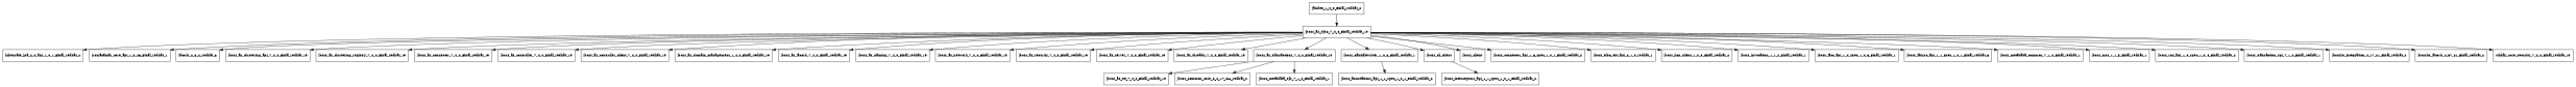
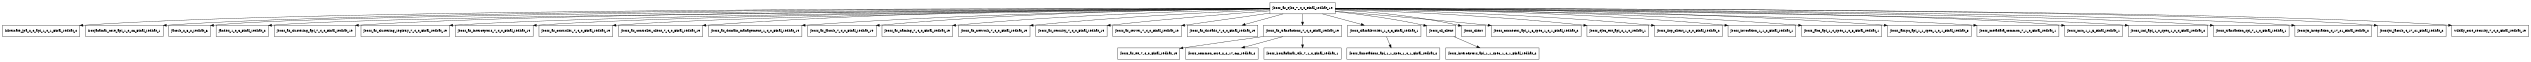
  digraph {
    node [fontsize=10.0 shape=box]
    jboss_as_ejb3_7_4_0_Final_redhat_19
    hibernate_jpa_2_0_api_1_0_1_Final_redhat_2
    ironjacamar_core_api_1_0_26_Final_redhat_1
    jacorb_2_3_2_redhat_6
    jandex_1_0_3_Final_redhat_2
    jboss_as_clustering_api_7_4_0_Final_redhat_19
    jboss_as_clustering_registry_7_4_0_Final_redhat_19
-   jboss_as_connector_7_4_0_Final_redhat_19
+   jboss_as_connector_7_4_0_Final_redhat_19 [label=jboss_as_interceptors_7_4_0_Final_redhat_19]
    jboss_as_controller_7_4_0_Final_redhat_19
    jboss_as_controller_client_7_4_0_Final_redhat_19
    n11 [label=jboss_as_domain_management_1_4_0_Final_redhat_19]
    jboss_as_jacorb_7_4_0_Final_redhat_19
    jboss_as_naming_7_4_0_Final_redhat_19
    jboss_as_network_7_4_0_Final_redhat_19
    jboss_as_security_7_4_0_Final_redhat_19
    jboss_as_server_7_4_0_Final_redhat_19
    jboss_as_threads_7_4_0_Final_redhat_19
    jboss_as_transactions_7_4_0_Final_redhat_19
    jboss_classfilewriter_1_0_3_Final_redhat_1
    jboss_cli_client
    jboss_client
    jboss_connector_api_1_6_spec_1_0_1_Final_redhat_2
    jboss_ejb3_ext_api_2_1_0_redhat_1
    jboss_iiop_client_1_0_0_Final_redhat_2
    jboss_invocation_1_1_2_Final_redhat_1
    jboss_jacc_api_1_4_spec_1_0_3_Final_redhat_1
    jboss_jaxrpc_api_1_1_spec_1_0_1_Final_redhat_3
    jboss_metadata_common_7_1_0_Final_redhat_1
    jboss_msc_1_1_5_Final_redhat_1
    jboss_rmi_api_1_0_spec_1_0_4_Final_redhat_2
    jboss_transaction_spi_7_1_0_Final_redhat_1
    jbossjts_integration_4_17_21_Final_redhat_2
-   jbossjts_jacorb_4_17_21_Final_redhat_2 [label=jbossjts_jacorb_4_57_21_Final_redhat_2]
+   jbossjts_jacorb_4_17_21_Final_redhat_2
    wildfly_core_security_7_4_0_Final_redhat_19
    jboss_as_ee_7_4_0_Final_redhat_19
    jboss_common_core_2_2_17_GA_redhat_2
-   jboss_metadata_ejb_7_1_0_Final_redhat_1
+   jboss_metadata_ejb_7_1_0_Final_redhat_1 [label=jboss_ironjacamar_ejb_7_1_0_Final_redhat_1]
    jboss_annotations_api_1_1_spec_1_0_1_Final_redhat_2
    jboss_interceptors_api_1_1_spec_1_0_1_Final_redhat_2
    jboss_as_ejb3_7_4_0_Final_redhat_19 -> hibernate_jpa_2_0_api_1_0_1_Final_redhat_2
    jboss_as_ejb3_7_4_0_Final_redhat_19 -> ironjacamar_core_api_1_0_26_Final_redhat_1
    jboss_as_ejb3_7_4_0_Final_redhat_19 -> jacorb_2_3_2_redhat_6
-   jandex_1_0_3_Final_redhat_2 -> jboss_as_ejb3_7_4_0_Final_redhat_19
+   jboss_as_ejb3_7_4_0_Final_redhat_19 -> jandex_1_0_3_Final_redhat_2
    jboss_as_ejb3_7_4_0_Final_redhat_19 -> jboss_as_clustering_api_7_4_0_Final_redhat_19
    jboss_as_ejb3_7_4_0_Final_redhat_19 -> jboss_as_clustering_registry_7_4_0_Final_redhat_19
    jboss_as_ejb3_7_4_0_Final_redhat_19 -> jboss_as_connector_7_4_0_Final_redhat_19
    jboss_as_ejb3_7_4_0_Final_redhat_19 -> jboss_as_controller_7_4_0_Final_redhat_19
    jboss_as_ejb3_7_4_0_Final_redhat_19 -> jboss_as_controller_client_7_4_0_Final_redhat_19
    jboss_as_ejb3_7_4_0_Final_redhat_19 -> n11
    jboss_as_ejb3_7_4_0_Final_redhat_19 -> jboss_as_jacorb_7_4_0_Final_redhat_19
    jboss_as_ejb3_7_4_0_Final_redhat_19 -> jboss_as_naming_7_4_0_Final_redhat_19
    jboss_as_ejb3_7_4_0_Final_redhat_19 -> jboss_as_network_7_4_0_Final_redhat_19
    jboss_as_ejb3_7_4_0_Final_redhat_19 -> jboss_as_security_7_4_0_Final_redhat_19
    jboss_as_ejb3_7_4_0_Final_redhat_19 -> jboss_as_server_7_4_0_Final_redhat_19
    jboss_as_ejb3_7_4_0_Final_redhat_19 -> jboss_as_threads_7_4_0_Final_redhat_19
    jboss_as_ejb3_7_4_0_Final_redhat_19 -> jboss_as_transactions_7_4_0_Final_redhat_19
    jboss_as_ejb3_7_4_0_Final_redhat_19 -> jboss_classfilewriter_1_0_3_Final_redhat_1
    jboss_as_ejb3_7_4_0_Final_redhat_19 -> jboss_cli_client
    jboss_as_ejb3_7_4_0_Final_redhat_19 -> jboss_client
    jboss_as_ejb3_7_4_0_Final_redhat_19 -> jboss_connector_api_1_6_spec_1_0_1_Final_redhat_2
    jboss_as_ejb3_7_4_0_Final_redhat_19 -> jboss_ejb3_ext_api_2_1_0_redhat_1
    jboss_as_ejb3_7_4_0_Final_redhat_19 -> jboss_iiop_client_1_0_0_Final_redhat_2
    jboss_as_ejb3_7_4_0_Final_redhat_19 -> jboss_invocation_1_1_2_Final_redhat_1
    jboss_as_ejb3_7_4_0_Final_redhat_19 -> jboss_jacc_api_1_4_spec_1_0_3_Final_redhat_1
    jboss_as_ejb3_7_4_0_Final_redhat_19 -> jboss_jaxrpc_api_1_1_spec_1_0_1_Final_redhat_3
    jboss_as_ejb3_7_4_0_Final_redhat_19 -> jboss_metadata_common_7_1_0_Final_redhat_1
    jboss_as_ejb3_7_4_0_Final_redhat_19 -> jboss_msc_1_1_5_Final_redhat_1
    jboss_as_ejb3_7_4_0_Final_redhat_19 -> jboss_rmi_api_1_0_spec_1_0_4_Final_redhat_2
    jboss_as_ejb3_7_4_0_Final_redhat_19 -> jboss_transaction_spi_7_1_0_Final_redhat_1
    jboss_as_ejb3_7_4_0_Final_redhat_19 -> jbossjts_integration_4_17_21_Final_redhat_2
    jboss_as_ejb3_7_4_0_Final_redhat_19 -> jbossjts_jacorb_4_17_21_Final_redhat_2
    jboss_as_ejb3_7_4_0_Final_redhat_19 -> wildfly_core_security_7_4_0_Final_redhat_19
    jboss_as_transactions_7_4_0_Final_redhat_19 -> jboss_as_ee_7_4_0_Final_redhat_19
    jboss_as_transactions_7_4_0_Final_redhat_19 -> jboss_common_core_2_2_17_GA_redhat_2
    jboss_as_transactions_7_4_0_Final_redhat_19 -> jboss_metadata_ejb_7_1_0_Final_redhat_1
    jboss_classfilewriter_1_0_3_Final_redhat_1 -> jboss_annotations_api_1_1_spec_1_0_1_Final_redhat_2
    jboss_cli_client -> jboss_interceptors_api_1_1_spec_1_0_1_Final_redhat_2
  }
